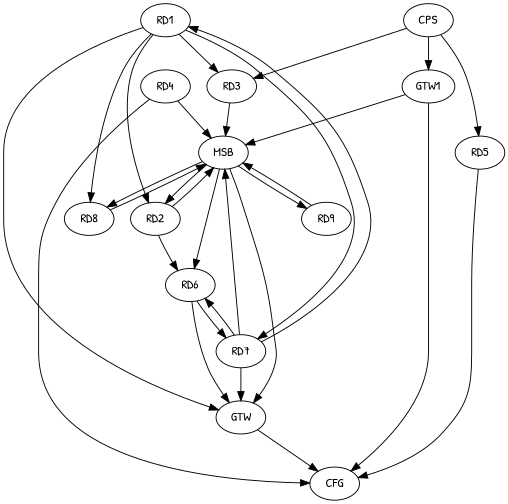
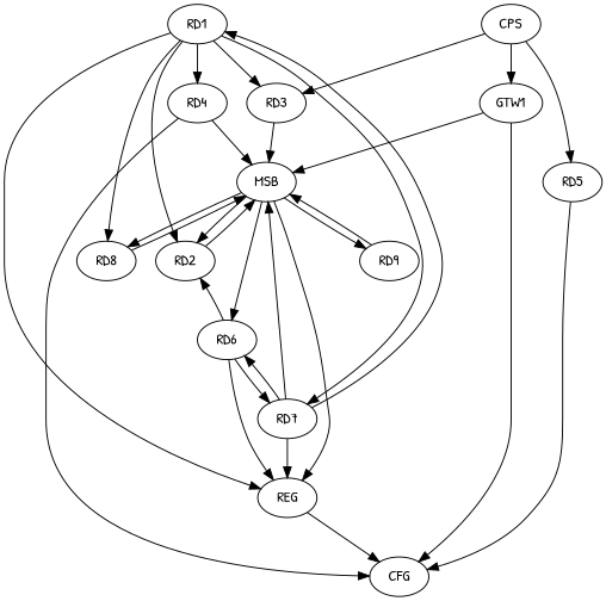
  strict digraph {
    fontname="Patrick Hand"
    node [fontname="Patrick Hand"]
    edge [fontname="Patrick Hand"]
    n1 [label=RD1]
    n2 [label=RD3]
    n3 [label=RD4]
    n4 [label=RD7]
    n5 [label=RD8]
-   n6 [label=GTW]
+   n6 [label=REG]
    n7 [label=RD2]
    n8 [label=MSB]
    n9 [label=CFG]
    n10 [label=RD6]
    n11 [label=RD9]
    n12 [label=RD5]
    n13 [label=GTW1]
    n14 [label=CPS]
    n1 -> n2
+   n1 -> n3
    n1 -> n4
    n1 -> n5
    n1 -> n6
    n1 -> n7
    n2 -> n8
    n3 -> n8
    n3 -> n9
    n4 -> n1
    n4 -> n6
    n4 -> n8
    n4 -> n10
    n5 -> n8
    n6 -> n9
    n7 -> n8
    n8 -> n5
    n8 -> n6
    n8 -> n7
    n8 -> n10
    n8 -> n11
    n10 -> n4
    n10 -> n6
-   n7 -> n10
+   n10 -> n7
    n11 -> n8
    n12 -> n9
    n13 -> n8
    n13 -> n9
    n14 -> n2
    n14 -> n12
    n14 -> n13
  }
